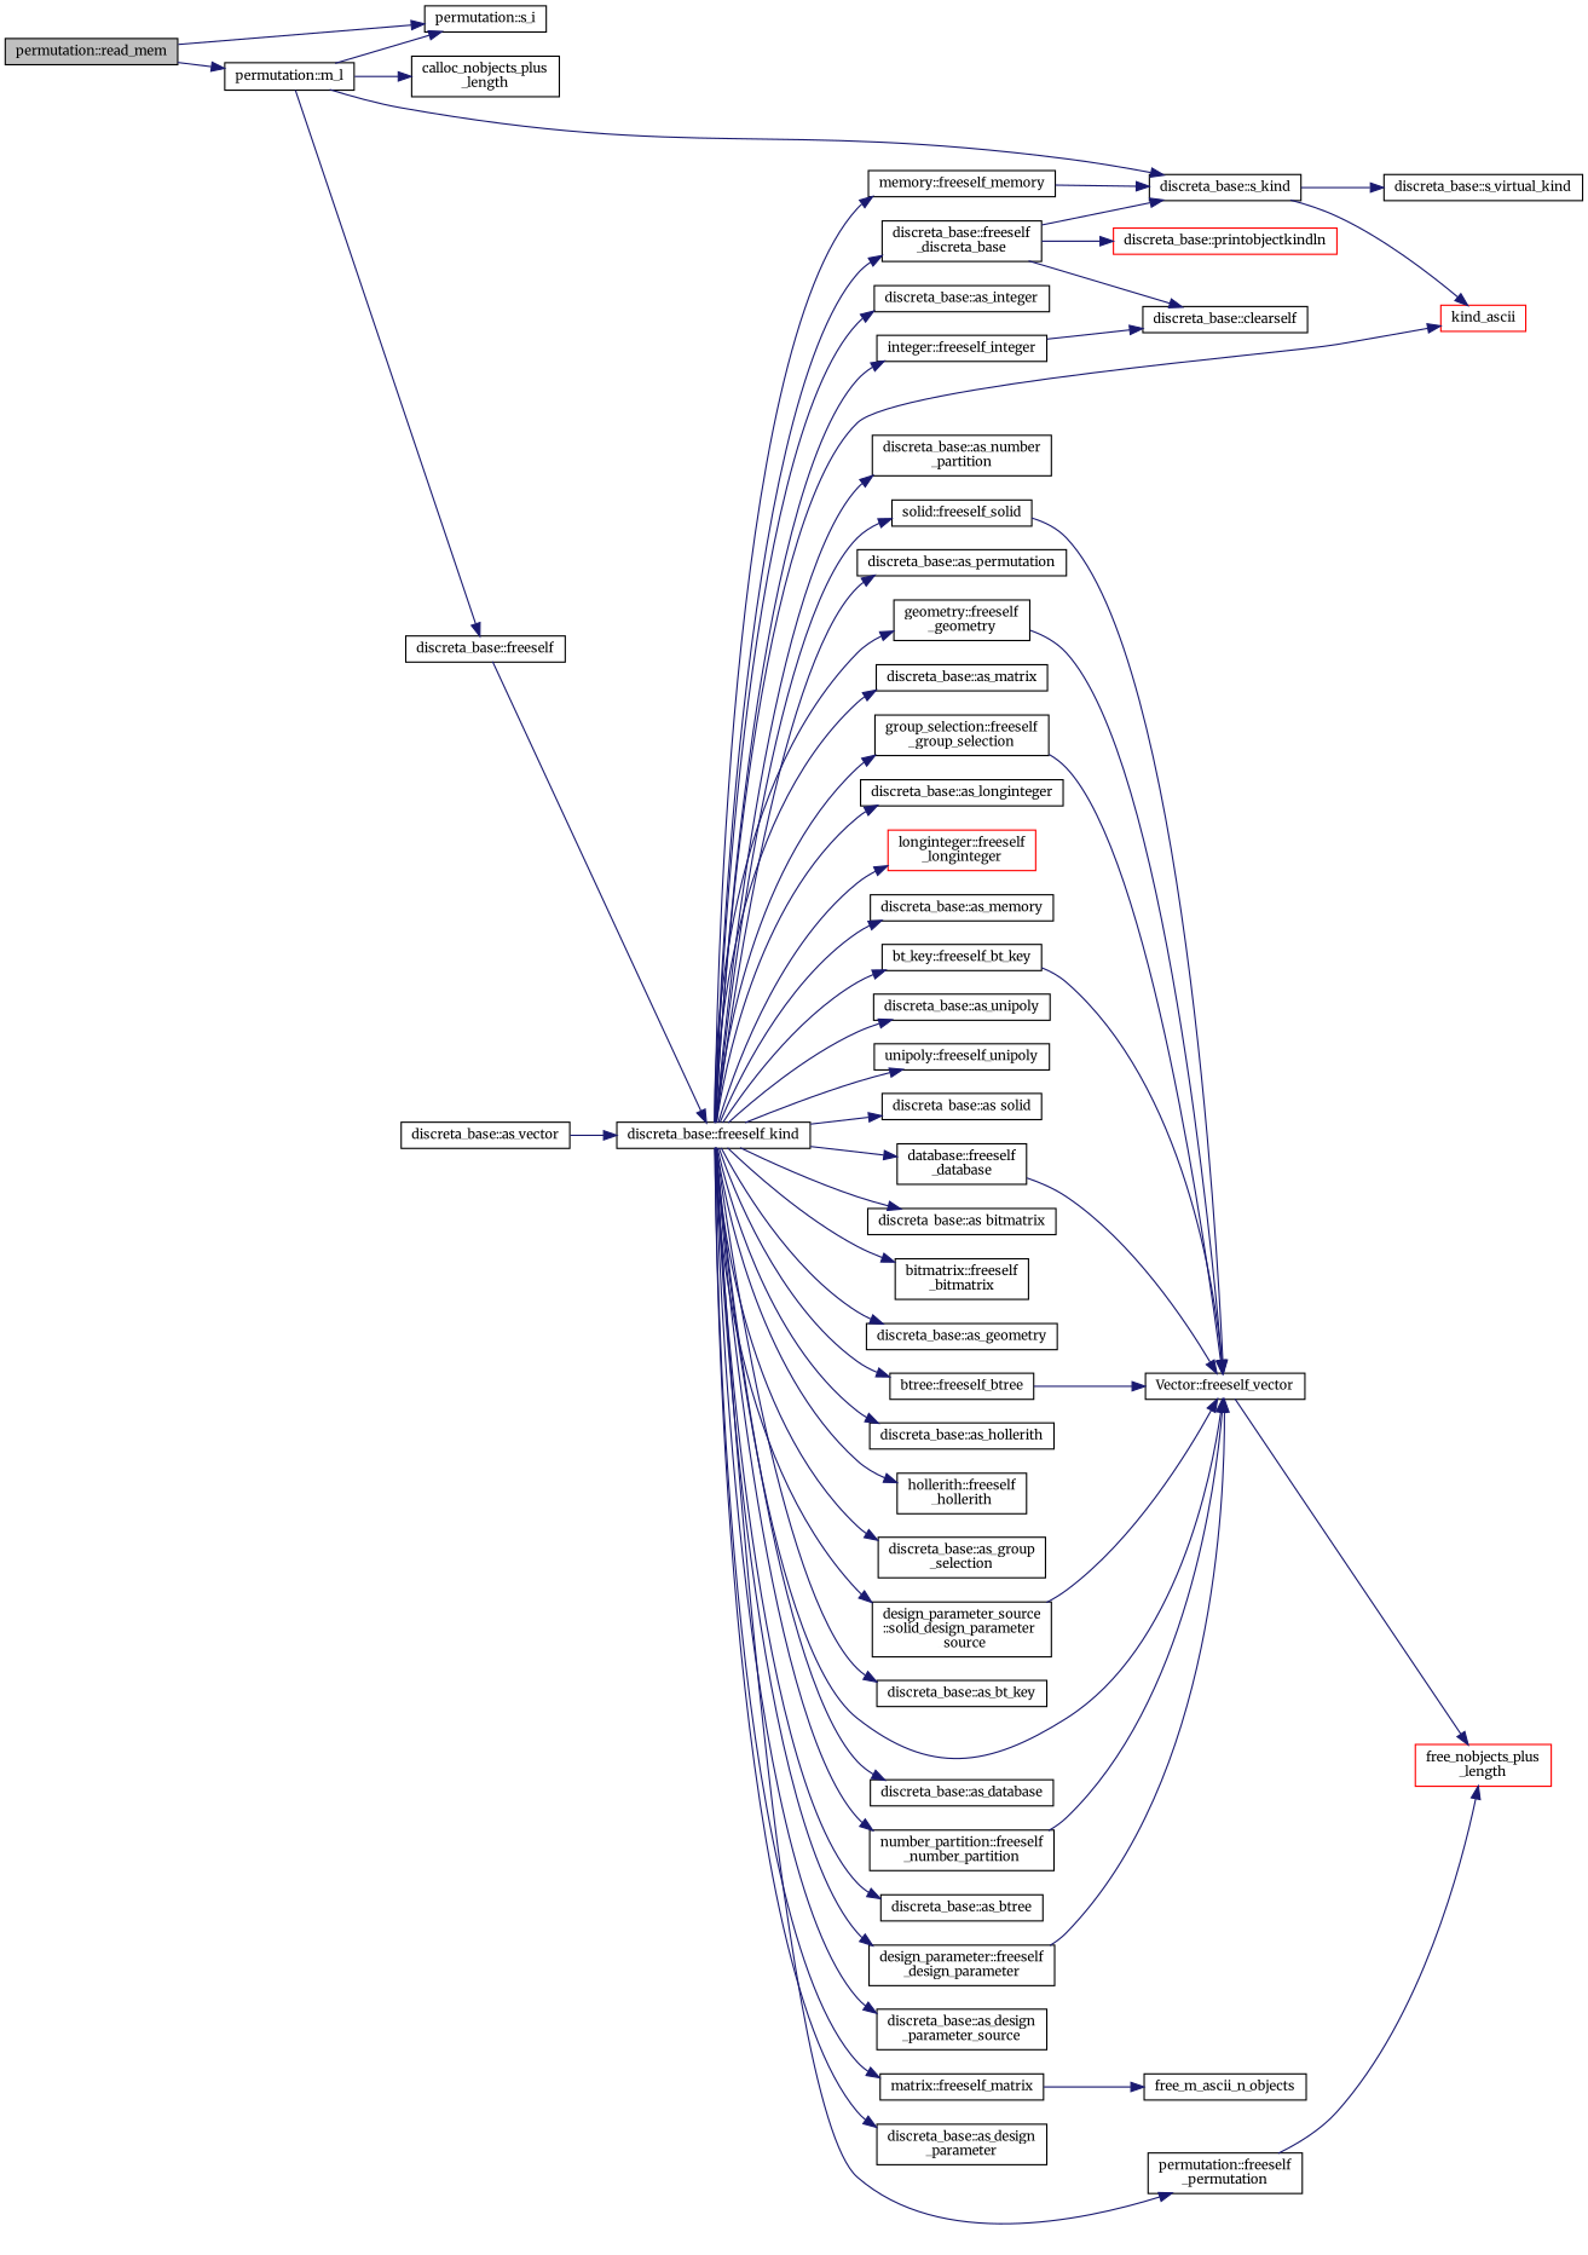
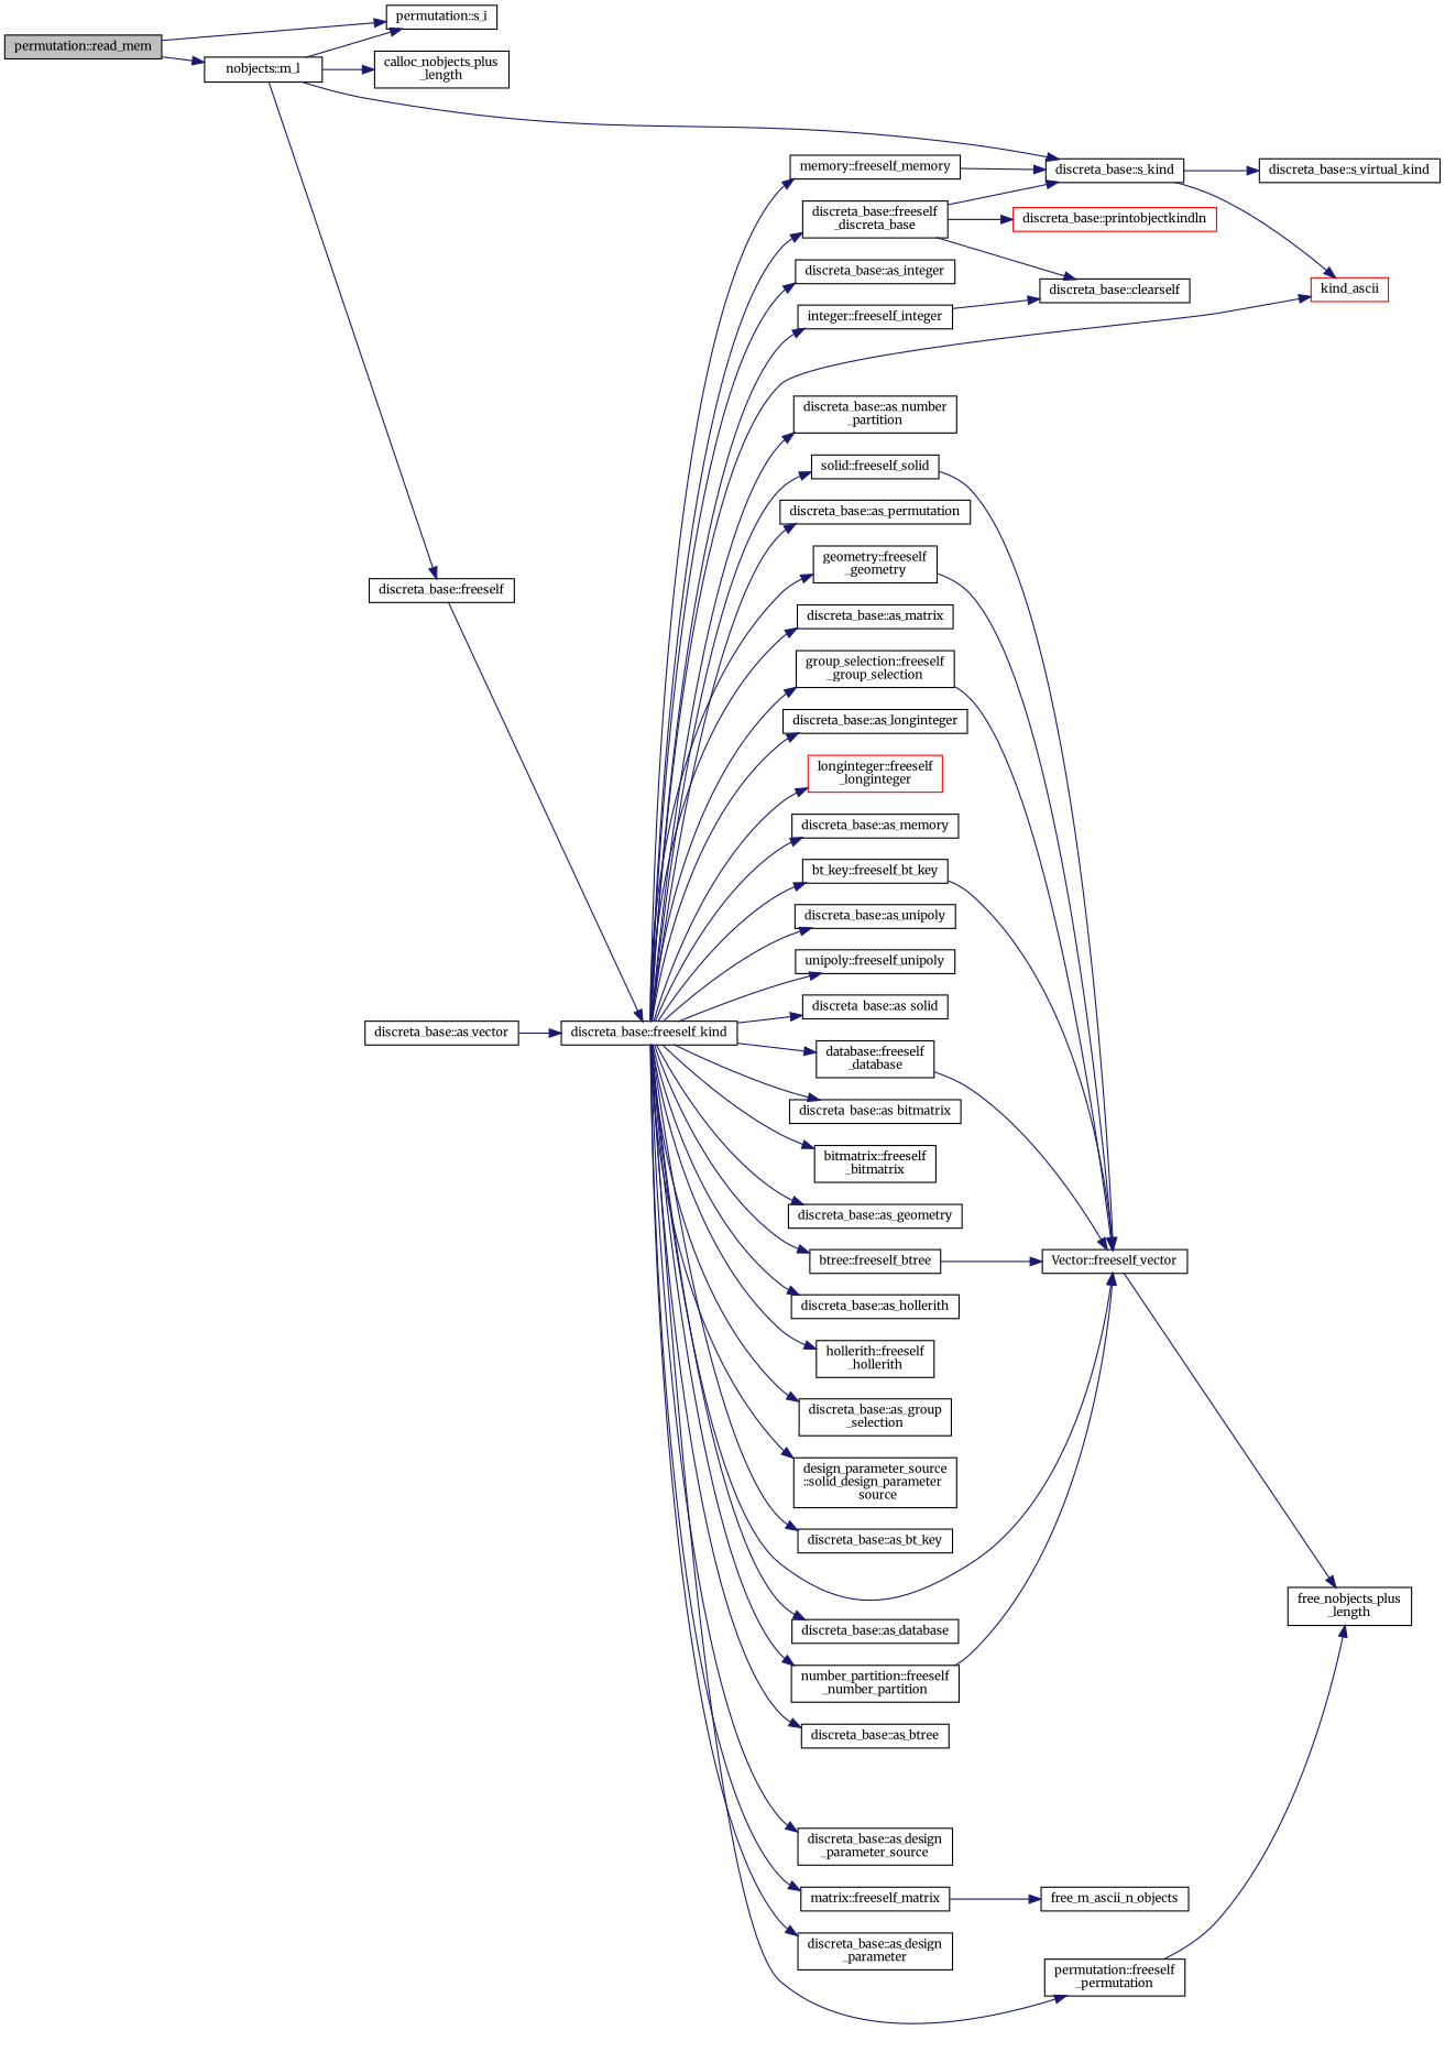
  digraph {
    fontname=Merriweather
    rankdir=LR
    node [color=black fillcolor=white fontname=Merriweather fontsize=10 shape=record style=filled]
    edge [color=midnightblue fontname=Merriweather fontsize=10 labelfontname=Helvetica labelfontsize=10 style=solid]
    n1 [fillcolor=grey75 fontcolor=black height=0.2 label="permutation::read_mem" width=0.4]
-   n2 [height=0.2 label="permutation::m_l" width=0.4]
+   n2 [height=0.2 label="nobjects::m_l" width=0.4]
    n3 [height=0.2 label="permutation::s_i" width=0.4]
    n4 [height=0.2 label="discreta_base::freeself" width=0.4]
    n5 [height=0.2 label="calloc_nobjects_plus\l_length" width=0.4]
    n6 [height=0.2 label="discreta_base::s_kind" width=0.4]
    n7 [height=0.2 label="discreta_base::freeself_kind" width=0.4]
    n8 [height=0.2 label="discreta_base::freeself\l_discreta_base" width=0.4]
    n9 [color=red height=0.2 label=kind_ascii width=0.4]
    n10 [height=0.2 label="discreta_base::as_integer" width=0.4]
    n11 [height=0.2 label="integer::freeself_integer" width=0.4]
    n12 [height=0.2 label="Vector::freeself_vector" width=0.4]
    n13 [height=0.2 label="discreta_base::as_number\l_partition" width=0.4]
    n14 [height=0.2 label="number_partition::freeself\l_number_partition" width=0.4]
    n15 [height=0.2 label="discreta_base::as_permutation" width=0.4]
    n16 [height=0.2 label="permutation::freeself\l_permutation" width=0.4]
    n17 [height=0.2 label="discreta_base::as_matrix" width=0.4]
    n18 [height=0.2 label="matrix::freeself_matrix" width=0.4]
    n19 [height=0.2 label="discreta_base::as_longinteger" width=0.4]
    n20 [color=red height=0.2 label="longinteger::freeself\l_longinteger" width=0.4]
    n21 [height=0.2 label="discreta_base::as_memory" width=0.4]
    n22 [height=0.2 label="memory::freeself_memory" width=0.4]
    n23 [height=0.2 label="discreta_base::as_unipoly" width=0.4]
    n24 [height=0.2 label="unipoly::freeself_unipoly" width=0.4]
    n25 [height=0.2 label="discreta_base::as_solid" width=0.4]
    n26 [height=0.2 label="solid::freeself_solid" width=0.4]
    n27 [height=0.2 label="discreta_base::as_bitmatrix" width=0.4]
    n28 [height=0.2 label="bitmatrix::freeself\l_bitmatrix" width=0.4]
    n29 [height=0.2 label="discreta_base::as_geometry" width=0.4]
    n30 [height=0.2 label="geometry::freeself\l_geometry" width=0.4]
    n31 [height=0.2 label="discreta_base::as_hollerith" width=0.4]
    n32 [height=0.2 label="hollerith::freeself\l_hollerith" width=0.4]
    n33 [height=0.2 label="discreta_base::as_group\l_selection" width=0.4]
    n34 [height=0.2 label="group_selection::freeself\l_group_selection" width=0.4]
    n35 [height=0.2 label="discreta_base::as_bt_key" width=0.4]
    n36 [height=0.2 label="bt_key::freeself_bt_key" width=0.4]
    n37 [height=0.2 label="discreta_base::as_database" width=0.4]
    n38 [height=0.2 label="database::freeself\l_database" width=0.4]
    n39 [height=0.2 label="discreta_base::as_btree" width=0.4]
    n40 [height=0.2 label="btree::freeself_btree" width=0.4]
    n41 [height=0.2 label="discreta_base::as_design\l_parameter_source" width=0.4]
    n42 [height=0.2 label="design_parameter_source\l::solid_design_parameter\l_source" width=0.4]
    n43 [height=0.2 label="discreta_base::as_design\l_parameter" width=0.4]
-   n44 [height=0.2 label="design_parameter::freeself\l_design_parameter" width=0.4]
    n45 [height=0.2 label="discreta_base::s_virtual_kind" width=0.4]
    n46 [color=red height=0.2 label="discreta_base::printobjectkindln" width=0.4]
    n47 [height=0.2 label="discreta_base::clearself" width=0.4]
    n48 [height=0.2 label="discreta_base::as_vector" width=0.4]
-   n49 [color=red height=0.2 label="free_nobjects_plus\l_length" width=0.4]
+   n49 [height=0.2 label="free_nobjects_plus\l_length" width=0.4]
    n50 [height=0.2 label=free_m_ascii_n_objects width=0.4]
    n1 -> n2
    n1 -> n3
    n2 -> n3
    n2 -> n4
    n2 -> n5
    n2 -> n6
    n4 -> n7
    n6 -> n9
    n6 -> n45
    n7 -> n8
    n7 -> n9
    n7 -> n10
    n7 -> n11
    n7 -> n12
    n7 -> n13
    n7 -> n14
    n7 -> n15
    n7 -> n16
    n7 -> n17
    n7 -> n18
    n7 -> n19
    n7 -> n20
    n7 -> n21
    n7 -> n22
    n7 -> n23
    n7 -> n24
    n7 -> n25
    n7 -> n26
    n7 -> n27
    n7 -> n28
    n7 -> n29
    n7 -> n30
    n7 -> n31
    n7 -> n32
    n7 -> n33
    n7 -> n34
    n7 -> n35
    n7 -> n36
    n7 -> n37
    n7 -> n38
    n7 -> n39
    n7 -> n40
    n7 -> n41
    n7 -> n42
    n7 -> n43
-   n7 -> n44
    n8 -> n6
    n8 -> n46
    n8 -> n47
    n11 -> n47
    n12 -> n49
    n14 -> n12
    n16 -> n49
    n18 -> n50
    n22 -> n6
    n26 -> n12
    n30 -> n12
    n34 -> n12
    n36 -> n12
    n38 -> n12
    n40 -> n12
-   n42 -> n12
-   n44 -> n12
    n48 -> n7
  }
